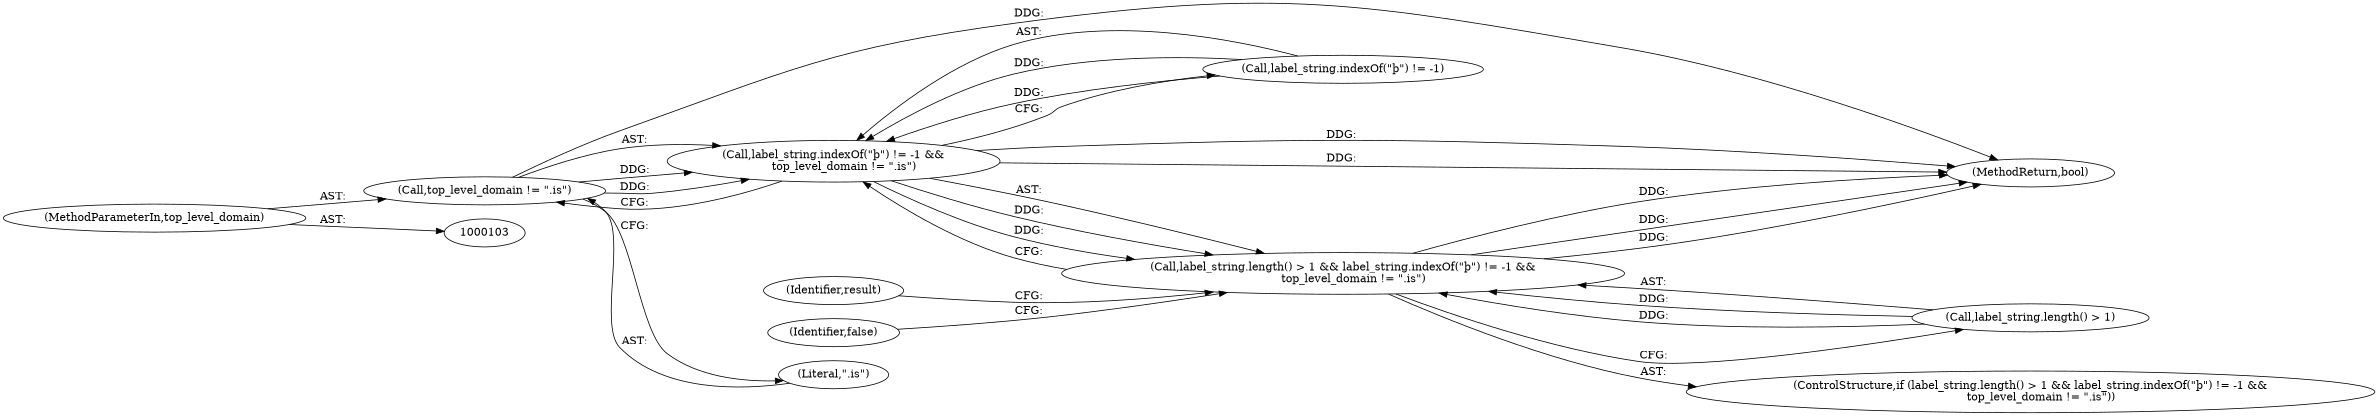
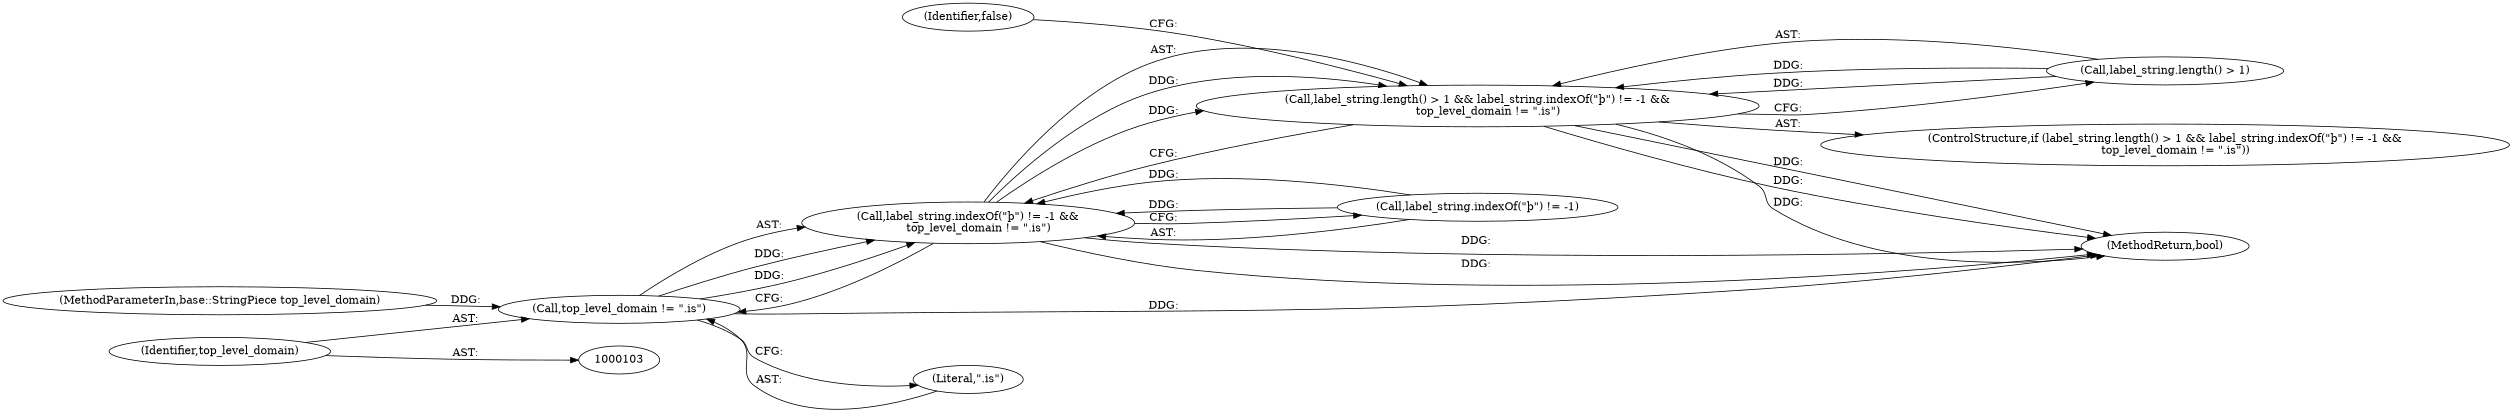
  digraph {
    rankdir=LR
    n1 [label="(Call,top_level_domain != \".is\")"]
    n2 [label="(Call,label_string.indexOf(\"þ\") != -1 &&\n      top_level_domain != \".is\")"]
    n3 [label="(MethodReturn,bool)"]
    n4 [label="(Literal,\".is\")"]
    n5 [label="(Call,label_string.length() > 1 && label_string.indexOf(\"þ\") != -1 &&\n      top_level_domain != \".is\")"]
    n6 [label="(Call,label_string.indexOf(\"þ\") != -1)"]
+   n7 [label="(MethodParameterIn,base::StringPiece top_level_domain)"]
    n8 [label="(ControlStructure,if (label_string.length() > 1 && label_string.indexOf(\"þ\") != -1 &&\n      top_level_domain != \".is\"))"]
    n9 [label="(Call,label_string.length() > 1)"]
-   n10 [label="(MethodParameterIn,top_level_domain)"]
+   n10 [label="(Identifier,top_level_domain)"]
    1000103
-   n12 [label="(Identifier,result)"]
    n13 [label="(Identifier,false)"]
    n1 -> n2 [label="AST: "]
    n1 -> n2 [label="DDG: "]
    n1 -> n2 [label="DDG: "]
    n1 -> n3 [label="DDG: "]
    n1 -> n4 [label="CFG: "]
    n2 -> n1 [label="CFG: "]
    n2 -> n3 [label="DDG: "]
    n2 -> n3 [label="DDG: "]
    n2 -> n5 [label="AST: "]
    n2 -> n5 [label="DDG: "]
    n2 -> n5 [label="DDG: "]
    n2 -> n6 [label="CFG: "]
    n4 -> n1 [label="AST: "]
    n5 -> n2 [label="CFG: "]
    n5 -> n3 [label="DDG: "]
    n5 -> n3 [label="DDG: "]
    n5 -> n3 [label="DDG: "]
    n5 -> n8 [label="AST: "]
    n5 -> n9 [label="CFG: "]
    n6 -> n2 [label="AST: "]
    n6 -> n2 [label="DDG: "]
    n6 -> n2 [label="DDG: "]
+   n7 -> n1 [label="DDG: "]
    n9 -> n5 [label="AST: "]
    n9 -> n5 [label="DDG: "]
    n9 -> n5 [label="DDG: "]
    n10 -> n1 [label="AST: "]
    n10 -> 1000103 [label="AST: "]
-   n12 -> n5 [label="CFG: "]
    n13 -> n5 [label="CFG: "]
  }
